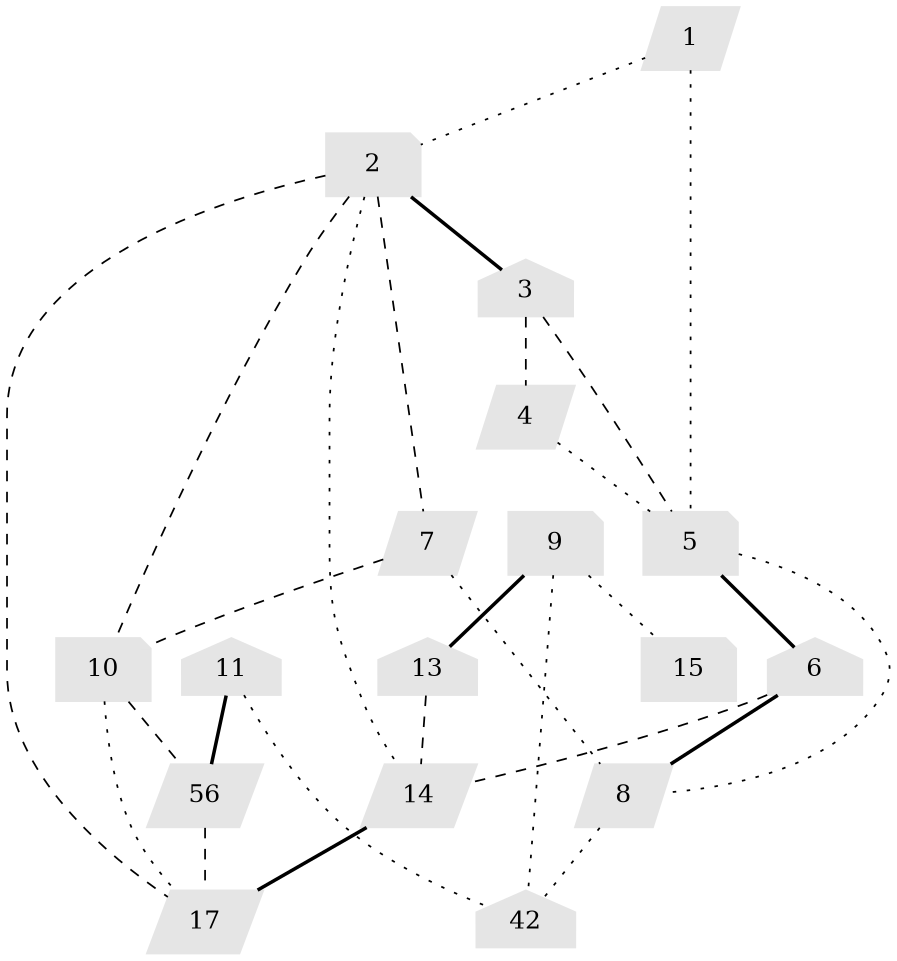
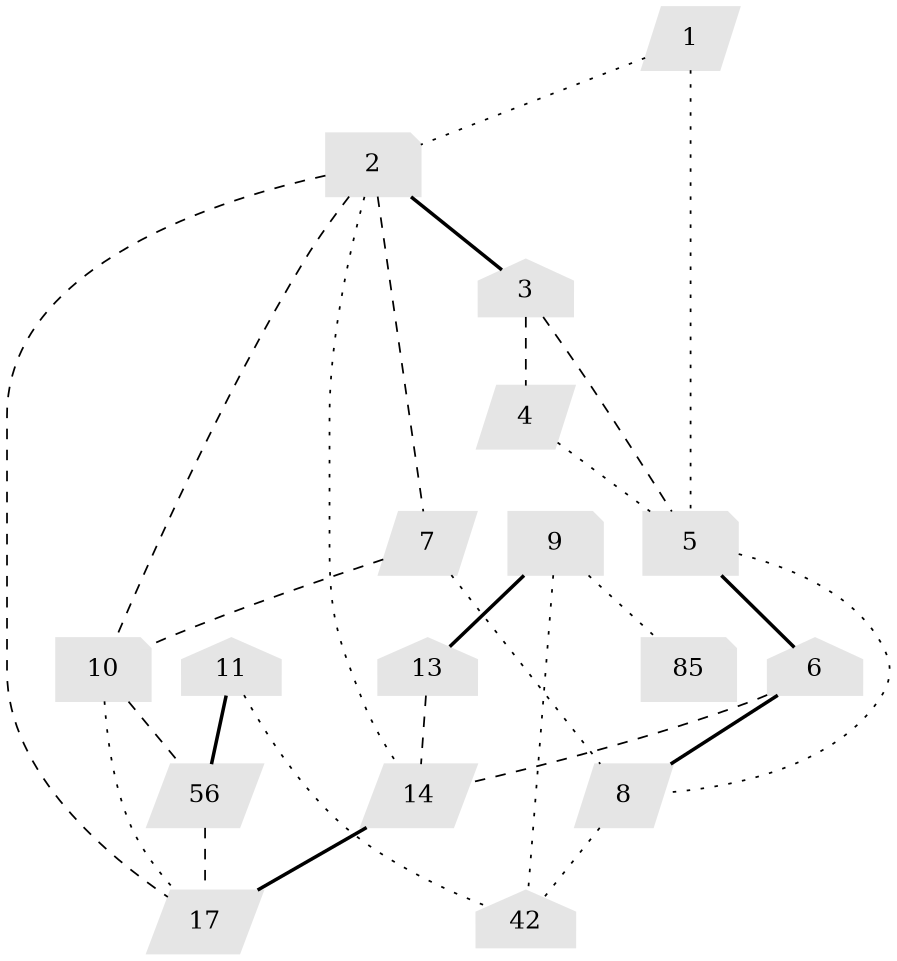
  graph {
    node [color=gray90 shape=parallelogram style=filled]
    edge [style=dotted weight=1.0]
    1
    2 [shape=note]
    5 [shape=note]
    3 [shape=house]
    10 [shape=note]
    14
    17
    7
    6 [shape=house]
    8
    4
    n12 [label=56]
    n13 [label=42 shape=house]
    9 [shape=note]
    13 [shape=house]
-   15 [shape=note]
+   15 [shape=note label=85]
    11 [shape=house]
    1 -- 2
    1 -- 5 [weight=2.0]
    2 -- 3 [style=bold]
    2 -- 10 [style=dashed]
    2 -- 14
    2 -- 17 [style=dashed]
    2 -- 7 [style=dashed]
    5 -- 6 [style=bold]
    5 -- 8
    3 -- 5 [style=dashed]
    3 -- 4 [style=dashed]
    10 -- 17
    10 -- n12 [style=dashed]
    14 -- 17 [style=bold]
    7 -- 10 [style=dashed]
    7 -- 8 [weight=2.0]
    6 -- 14 [style=dashed weight=2.0]
    6 -- 8 [style=bold]
    8 -- n13
    4 -- 5
    n12 -- 17 [style=dashed weight=2.0]
    9 -- n13
    9 -- 13 [style=bold]
    9 -- 15
    13 -- 14 [style=dashed weight=2.0]
    11 -- n12 [style=bold]
    11 -- n13
  }
